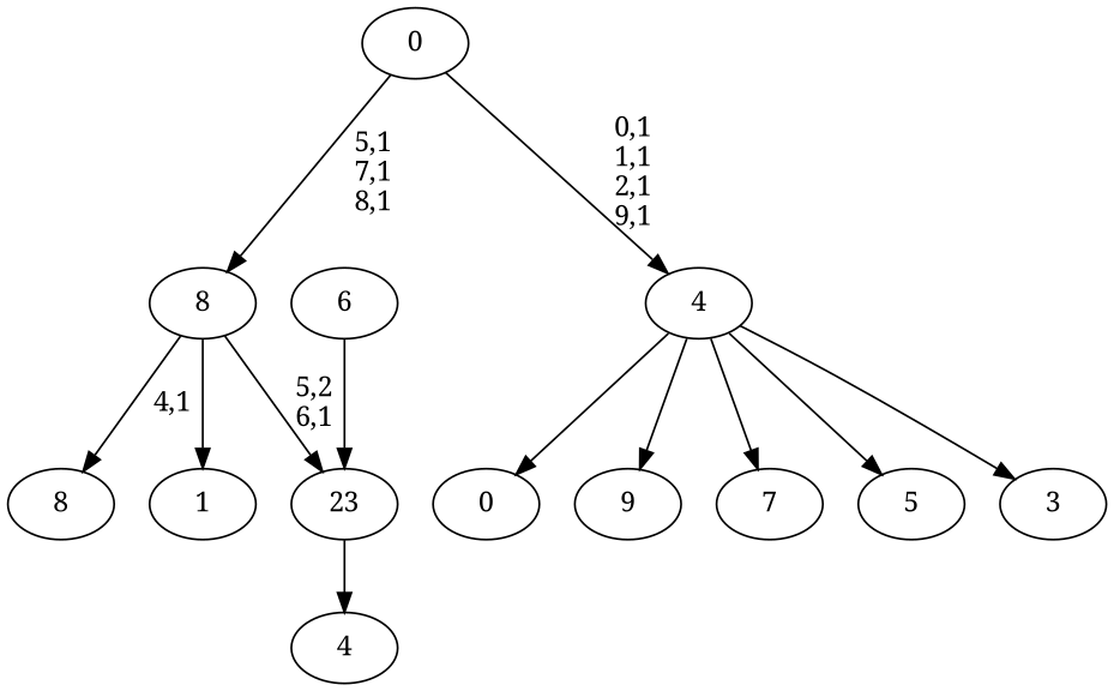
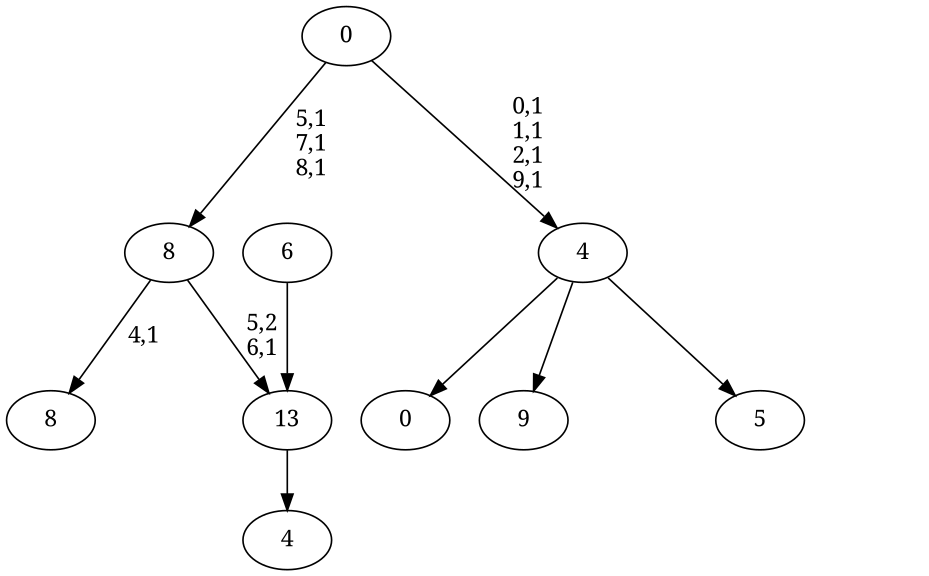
  digraph {
    fontname="Noto Serif"
    node [fontname="Noto Serif"]
    edge [fontname="Noto Serif"]
    n1 [label=9]
    n2 [label=8]
-   n3 [label=7]
    n4 [label=6]
-   13 [label=23]
+   13
    n6 [label=5]
    n7 [label=4]
-   n8 [label=3]
-   n9 [label=1]
    8
    n11 [label=0]
    4
    0
    n4 -> 13
    13 -> n7
    8 -> n2 [label="4,1"]
    8 -> 13 [label="5,2\n6,1"]
-   8 -> n9
    4 -> n1
-   4 -> n3
    4 -> n6
-   4 -> n8
    4 -> n11
    0 -> 8 [label="5,1\n7,1\n8,1"]
    0 -> 4 [label="0,1\n1,1\n2,1\n9,1"]
  }
